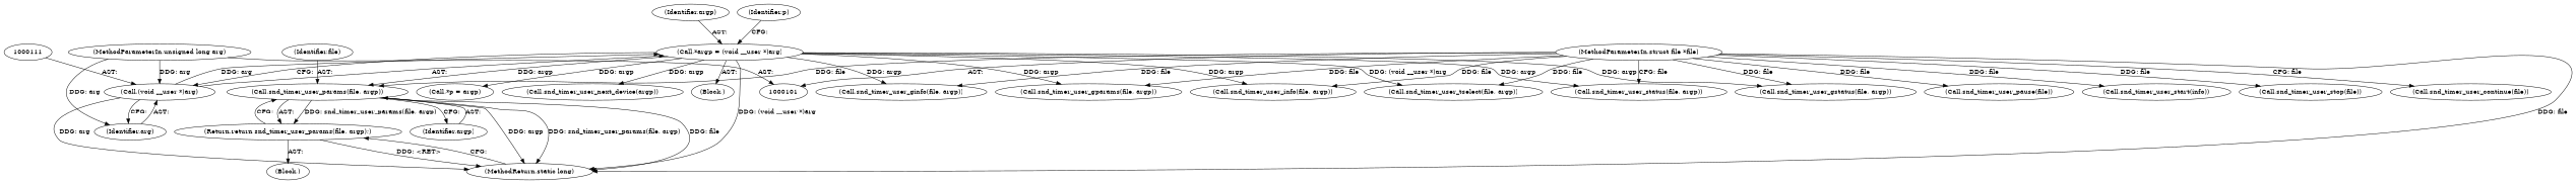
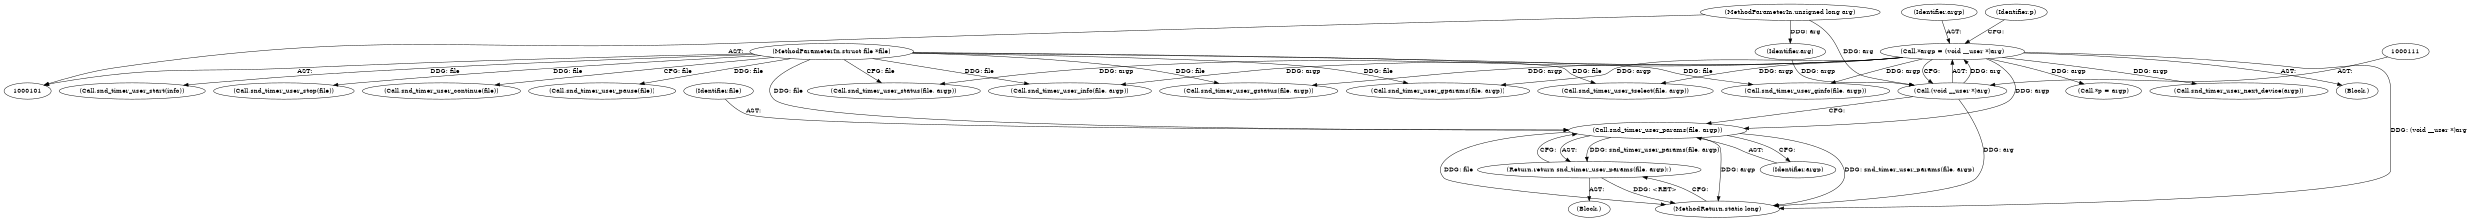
  digraph {
    n1 [label="(Call,snd_timer_user_params(file, argp))"]
    n2 [label="(Return,return snd_timer_user_params(file, argp);)"]
    n3 [label="(Identifier,argp)"]
    n4 [label="(MethodReturn,static long)"]
    n5 [label="(Block,)"]
    n6 [label="(MethodParameterIn,struct file *file)"]
    n7 [label="(Call,snd_timer_user_gstatus(file, argp))"]
    n8 [label="(Call,snd_timer_user_pause(file))"]
    n9 [label="(Call,snd_timer_user_gparams(file, argp))"]
    n10 [label="(Call,snd_timer_user_info(file, argp))"]
    n11 [label="(Call,snd_timer_user_start(info))"]
    n12 [label="(Call,snd_timer_user_stop(file))"]
    n13 [label="(Call,snd_timer_user_tselect(file, argp))"]
    n14 [label="(Call,snd_timer_user_ginfo(file, argp))"]
    n15 [label="(Call,snd_timer_user_status(file, argp))"]
    n16 [label="(Call,snd_timer_user_continue(file))"]
    1000101
    n18 [label="(Call,*argp = (void __user *)arg)"]
    n19 [label="(Call,(void __user *)arg)"]
    n20 [label="(Call,*p = argp)"]
    n21 [label="(Call,snd_timer_user_next_device(argp))"]
    n22 [label="(Block,)"]
    n23 [label="(Identifier,arg)"]
    n24 [label="(MethodParameterIn,unsigned long arg)"]
    n25 [label="(Identifier,file)"]
    n26 [label="(Identifier,argp)"]
    n27 [label="(Identifier,p)"]
    1000111
    n1 -> n2 [label="AST: "]
    n1 -> n2 [label="DDG: snd_timer_user_params(file, argp)"]
    n1 -> n3 [label="CFG: "]
    n1 -> n4 [label="DDG: argp"]
    n1 -> n4 [label="DDG: snd_timer_user_params(file, argp)"]
    n1 -> n4 [label="DDG: file"]
    n2 -> n1 [label="CFG: "]
    n2 -> n4 [label="DDG: <RET>"]
    n2 -> n5 [label="AST: "]
    n3 -> n1 [label="AST: "]
    n4 -> n2 [label="CFG: "]
    n6 -> n1 [label="DDG: file"]
-   n6 -> n4 [label="DDG: file"]
    n6 -> n7 [label="DDG: file"]
    n6 -> n8 [label="DDG: file"]
    n6 -> n9 [label="DDG: file"]
    n6 -> n10 [label="DDG: file"]
    n6 -> n11 [label="DDG: file"]
    n6 -> n12 [label="DDG: file"]
    n6 -> n13 [label="DDG: file"]
    n6 -> n14 [label="DDG: file"]
    n6 -> n15 [label="CFG: file"]
    n6 -> n16 [label="CFG: file"]
    n6 -> 1000101 [label="AST: "]
    n18 -> n1 [label="DDG: argp"]
    n18 -> n4 [label="DDG: (void __user *)arg"]
    n18 -> n7 [label="DDG: argp"]
    n18 -> n9 [label="DDG: argp"]
    n18 -> n10 [label="DDG: argp"]
-   n18 -> n13 [label="DDG: (void __user *)arg"]
+   n18 -> n13 [label="DDG: argp"]
    n18 -> n14 [label="DDG: argp"]
    n18 -> n15 [label="DDG: argp"]
    n18 -> n19 [label="CFG: "]
    n18 -> n20 [label="DDG: argp"]
    n18 -> n21 [label="DDG: argp"]
    n18 -> n22 [label="AST: "]
    n19 -> n4 [label="DDG: arg"]
    n19 -> n18 [label="AST: "]
    n19 -> n18 [label="DDG: arg"]
-   n19 -> n23 [label="CFG: "]
-   n23 -> n19 [label="AST: "]
+   n19 -> n1 [label="CFG: "]
+   n23 -> n19 [label="DDG: argp"]
    n24 -> 1000101 [label="AST: "]
    n24 -> n19 [label="DDG: arg"]
    n24 -> n23 [label="DDG: arg"]
    n25 -> n1 [label="AST: "]
    n26 -> n18 [label="AST: "]
    n27 -> n18 [label="CFG: "]
    1000111 -> n19 [label="AST: "]
  }
